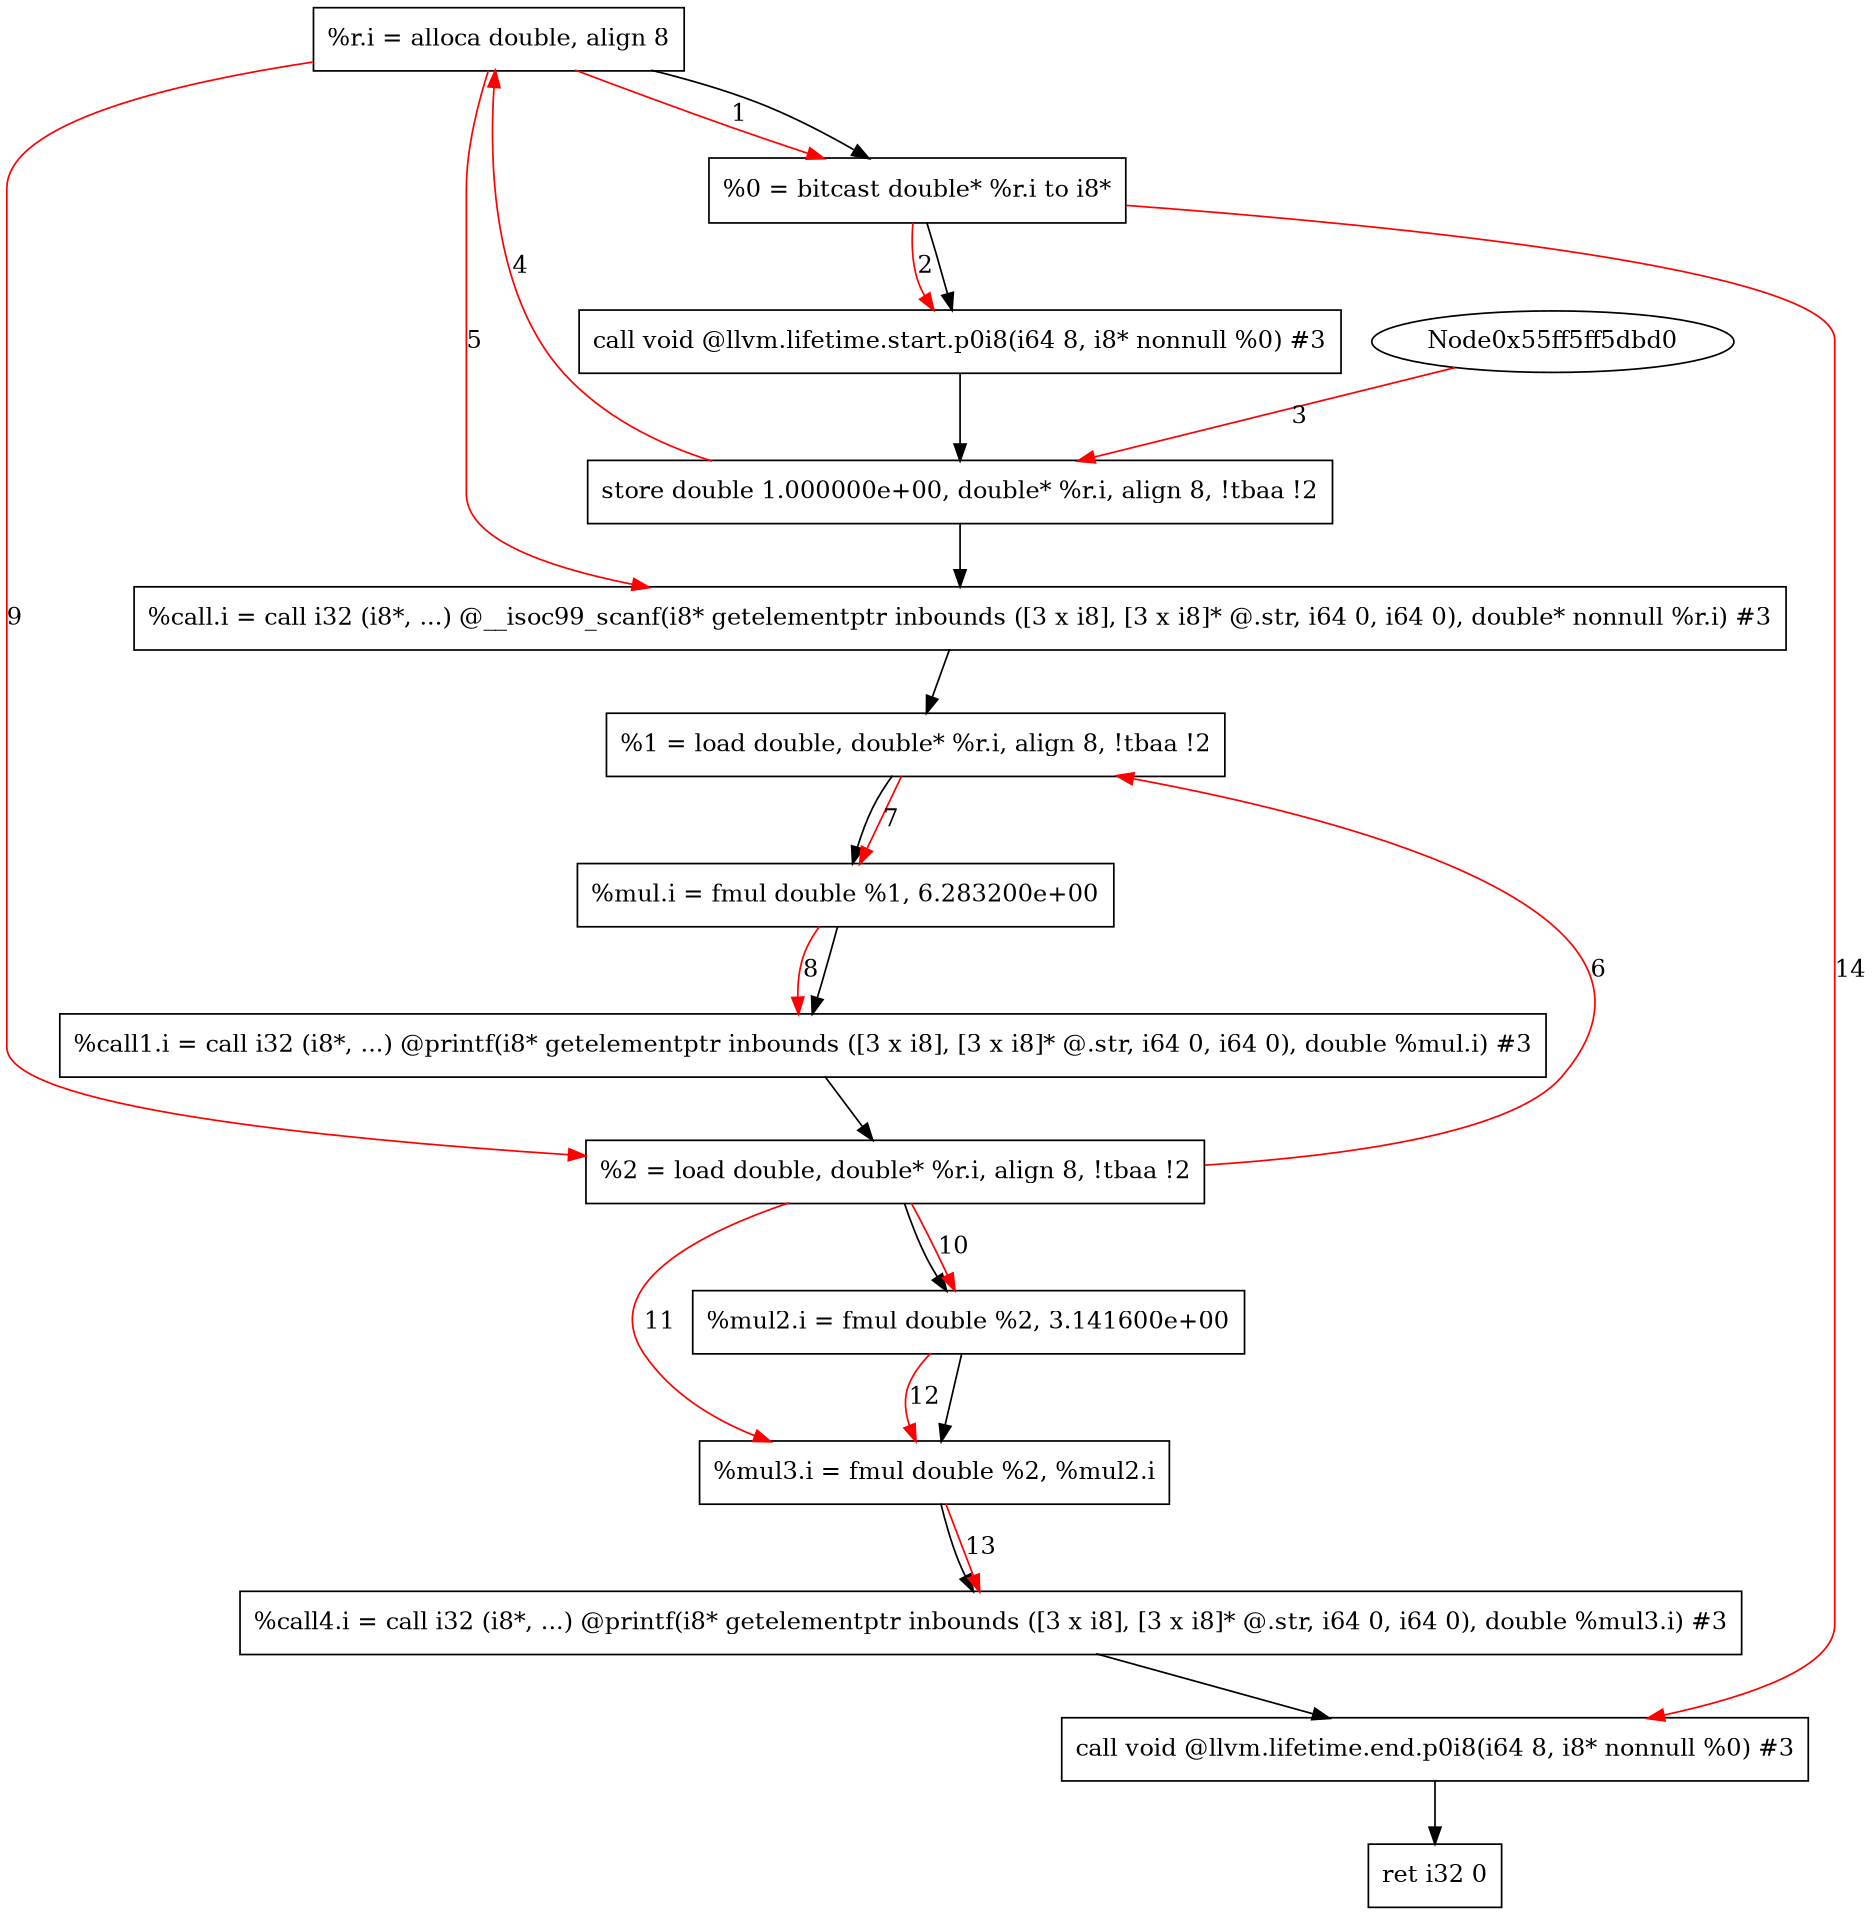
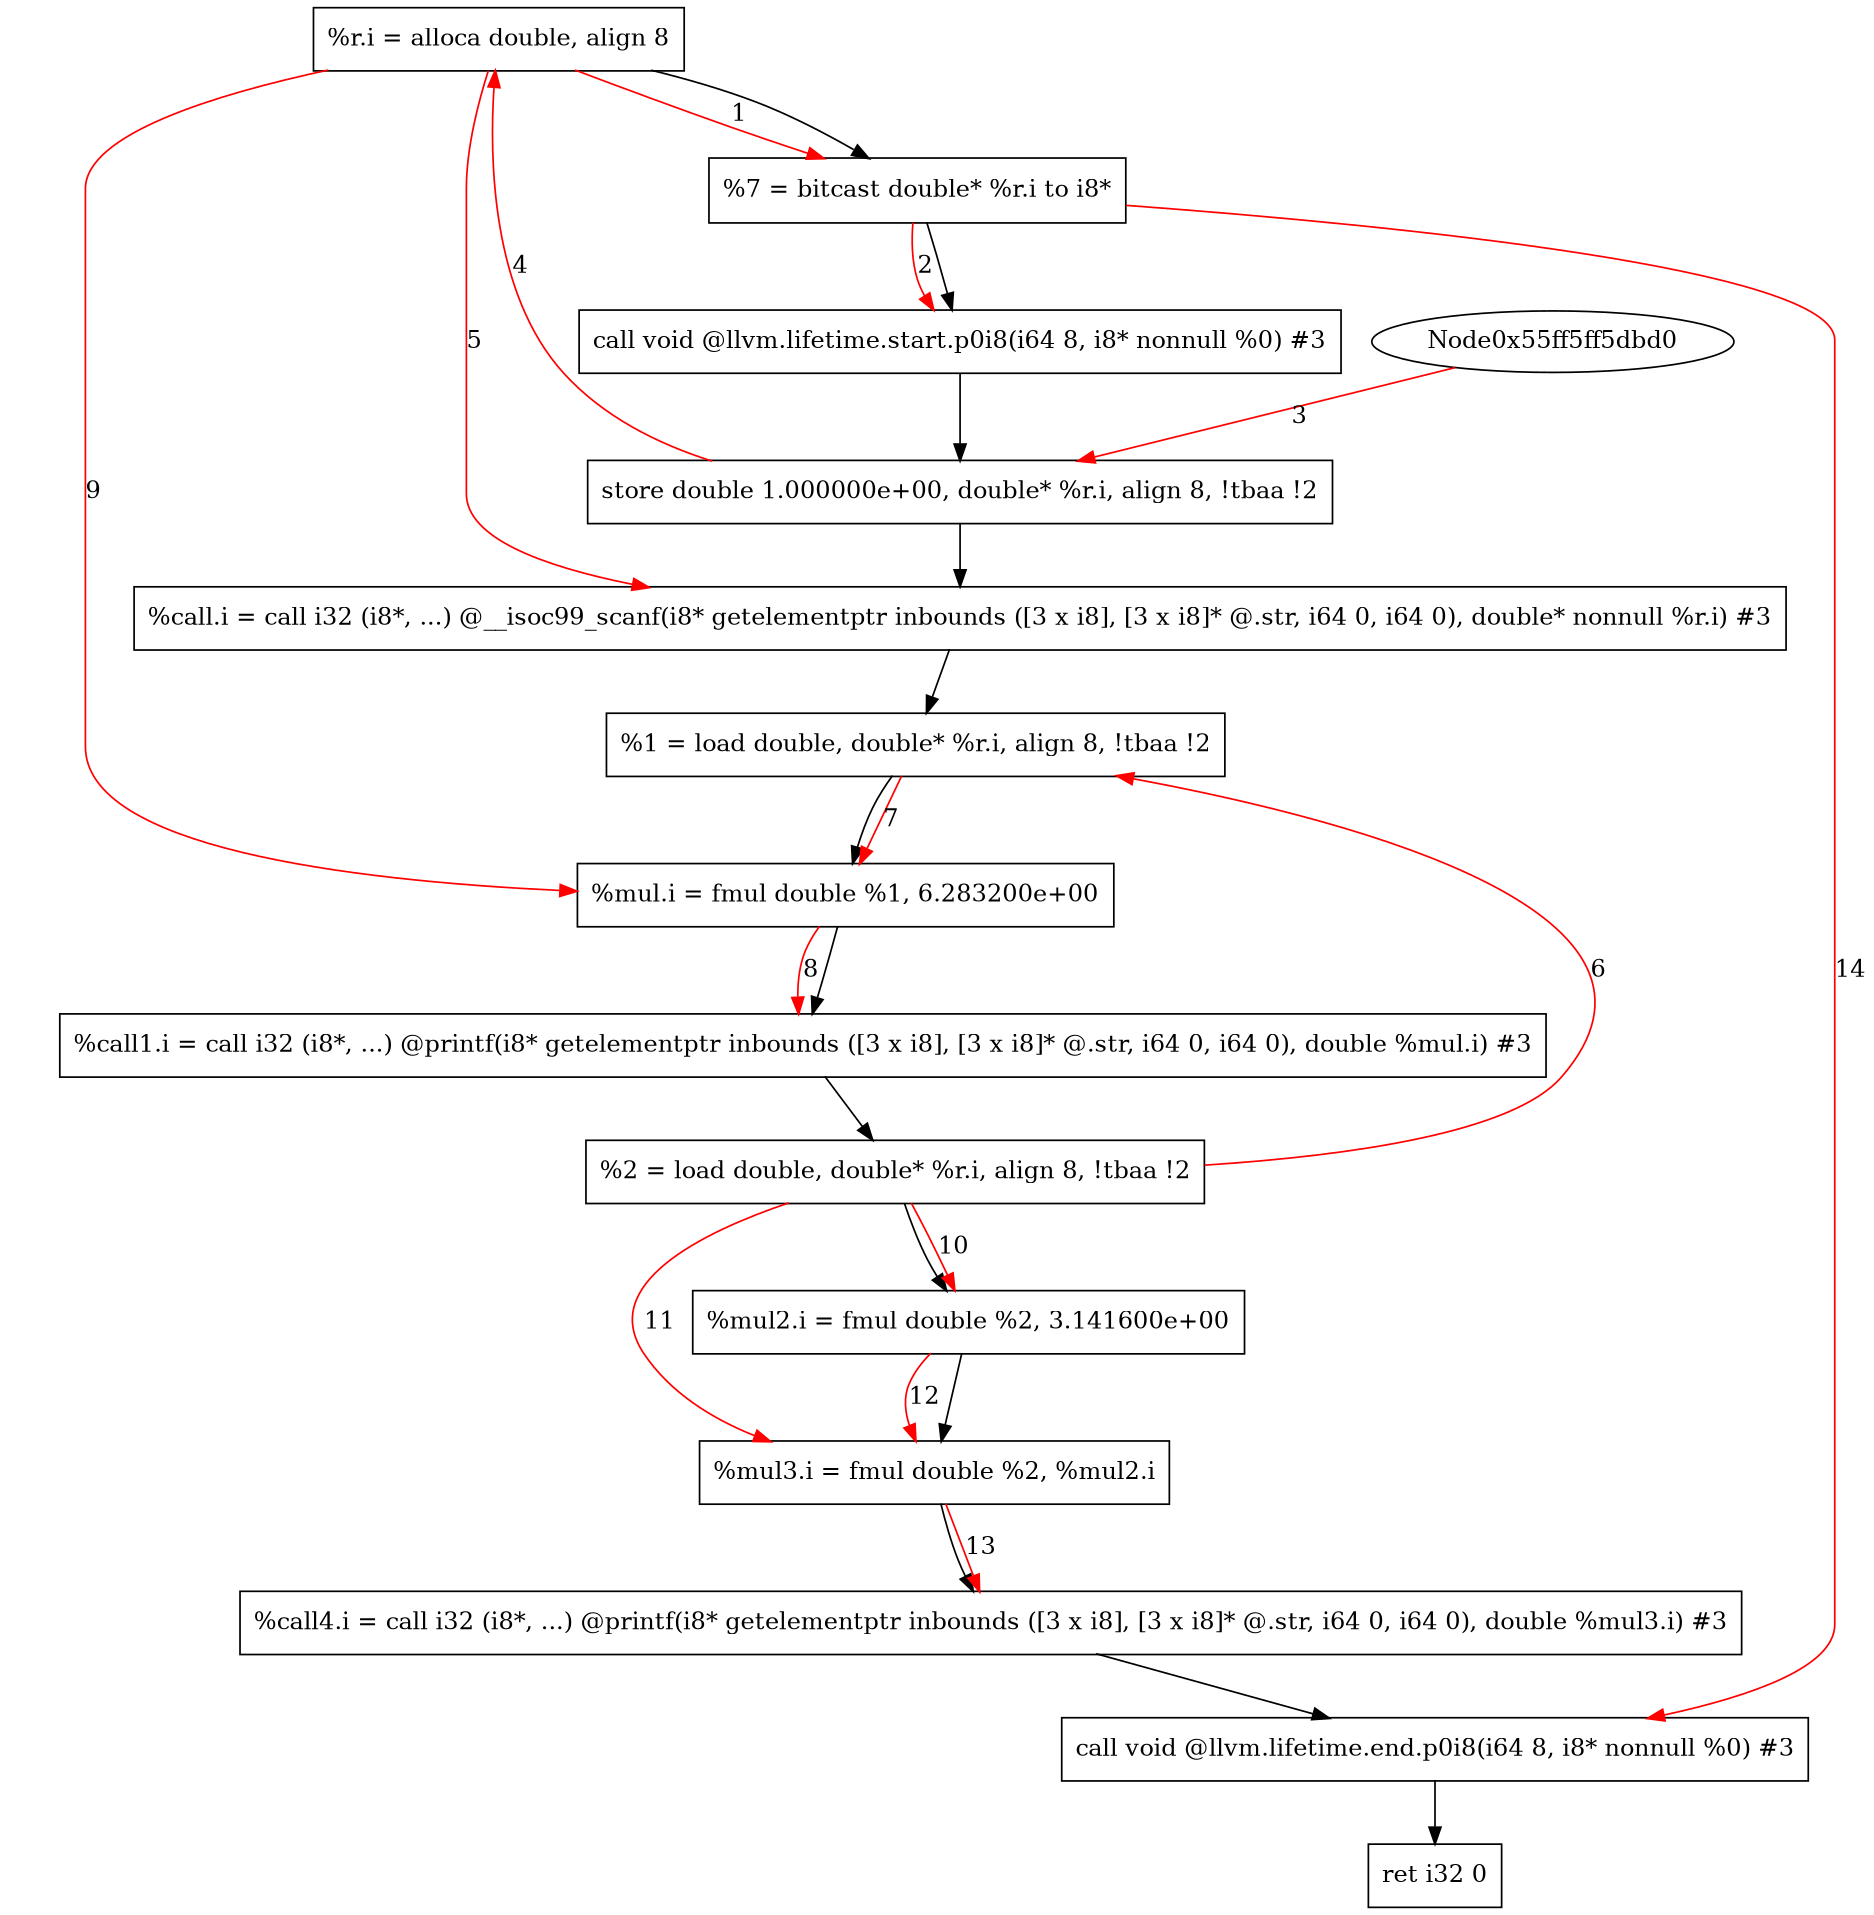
  digraph {
    node [shape=record]
    edge [color=red]
    n1 [label="  %r.i = alloca double, align 8"]
-   n2 [label="  %0 = bitcast double* %r.i to i8*"]
+   n2 [label="%7 = bitcast double* %r.i to i8*"]
    n3 [label="  %call.i = call i32 (i8*, ...) @__isoc99_scanf(i8* getelementptr inbounds ([3 x i8], [3 x i8]* @.str, i64 0, i64 0), double* nonnull %r.i) #3"]
    n4 [label="  %2 = load double, double* %r.i, align 8, !tbaa !2"]
    n5 [label="  call void @llvm.lifetime.start.p0i8(i64 8, i8* nonnull %0) #3"]
    n6 [label="  call void @llvm.lifetime.end.p0i8(i64 8, i8* nonnull %0) #3"]
    n7 [label="  %1 = load double, double* %r.i, align 8, !tbaa !2"]
    n8 [label="  %mul.i = fmul double %1, 6.283200e+00"]
    n9 [label="  %mul2.i = fmul double %2, 3.141600e+00"]
    n10 [label="  %mul3.i = fmul double %2, %mul2.i"]
    n11 [label="  store double 1.000000e+00, double* %r.i, align 8, !tbaa !2"]
    n12 [label="  ret i32 0"]
    n13 [label="  %call1.i = call i32 (i8*, ...) @printf(i8* getelementptr inbounds ([3 x i8], [3 x i8]* @.str, i64 0, i64 0), double %mul.i) #3"]
    n14 [label="  %call4.i = call i32 (i8*, ...) @printf(i8* getelementptr inbounds ([3 x i8], [3 x i8]* @.str, i64 0, i64 0), double %mul3.i) #3"]
    Node0x55ff5ff5dbd0 [shape=""]
    n1 -> n2 [color=""]
    n1 -> n2 [label=1]
    n1 -> n3 [label=5]
-   n1 -> n4 [label=9]
+   n1 -> n8 [label=9]
    n2 -> n5 [color=""]
    n2 -> n5 [label=2]
    n2 -> n6 [label=14]
    n3 -> n7 [color=""]
    n4 -> n7 [label=6]
    n4 -> n9 [color=""]
    n4 -> n9 [label=10]
    n4 -> n10 [label=11]
    n5 -> n11 [color=""]
    n6 -> n12 [color=""]
    n7 -> n8 [color=""]
    n7 -> n8 [label=7]
    n8 -> n13 [color=""]
    n8 -> n13 [label=8]
    n9 -> n10 [color=""]
    n9 -> n10 [label=12]
    n10 -> n14 [color=""]
    n10 -> n14 [label=13]
    n11 -> n1 [label=4]
    n11 -> n3 [color=""]
    n13 -> n4 [color=""]
    n14 -> n6 [color=""]
    Node0x55ff5ff5dbd0 -> n11 [label=3]
  }
